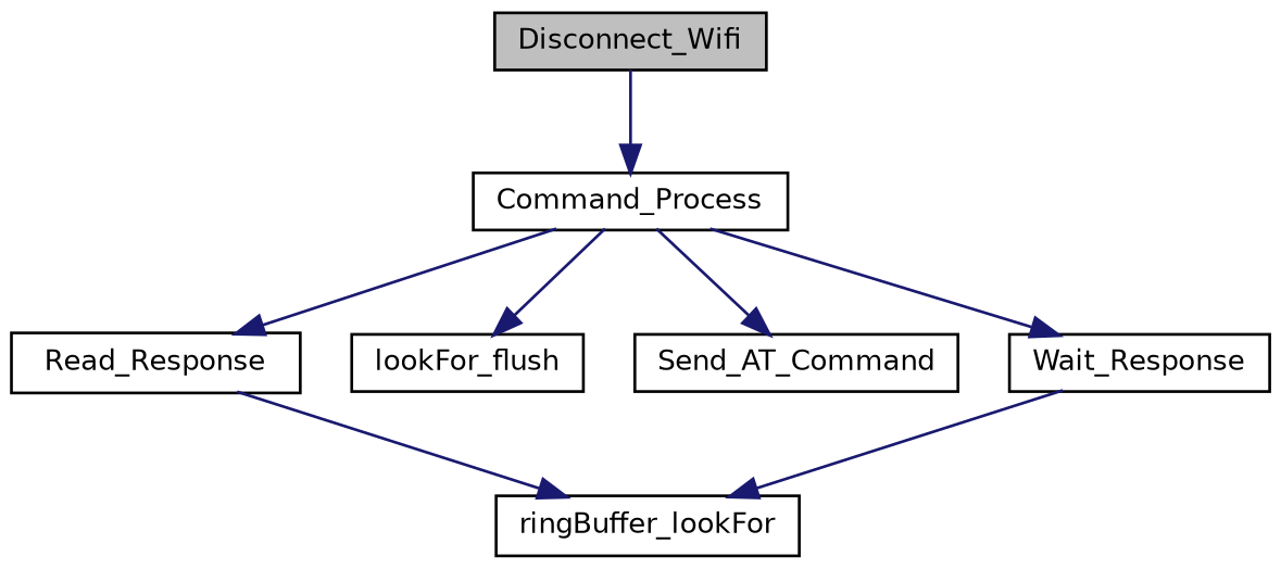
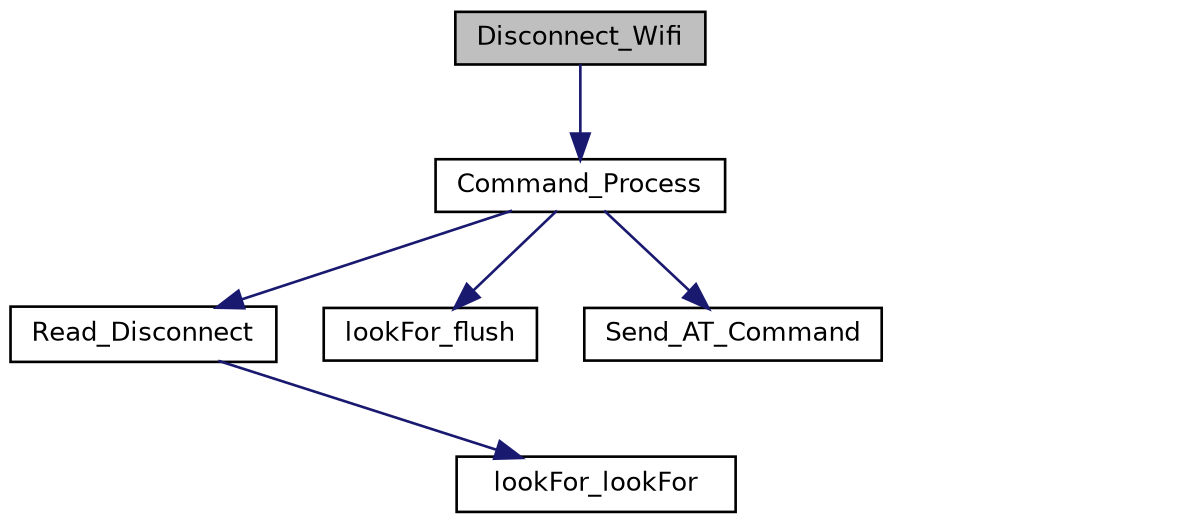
  digraph {
    rankdir=TB
    node [color=black fillcolor=white fontname=Helvetica fontsize=10 shape=record style=filled]
    edge [color=midnightblue fontname=Helvetica fontsize=10 labelfontname=Helvetica labelfontsize=10 style=solid]
    n1 [fillcolor=grey75 fontcolor=black height=0.2 label=Disconnect_Wifi width=0.4]
    n2 [height=0.2 label=Command_Process width=0.4]
-   n3 [height=0.2 label=Read_Response width=0.4]
+   n3 [height=0.2 label=Read_Disconnect width=0.4]
    n4 [height=0.2 label=lookFor_flush width=0.4]
    n5 [height=0.2 label=Send_AT_Command width=0.4]
-   n6 [height=0.2 label=Wait_Response width=0.4]
-   n7 [height=0.2 label=ringBuffer_lookFor width=0.4]
+   n7 [height=0.2 label=lookFor_lookFor width=0.4]
    n1 -> n2
    n2 -> n3
    n2 -> n4
    n2 -> n5
-   n2 -> n6
    n3 -> n7
-   n6 -> n7
  }
